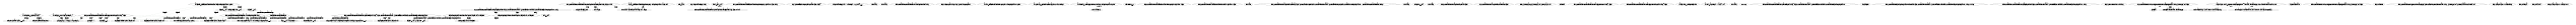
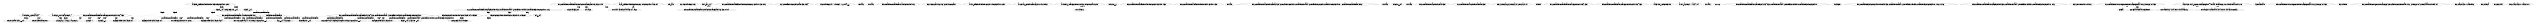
  digraph {
    node [cluster="CommandLine.CommandLineParser.DoParseArgumentsUsingVerbs(string[], object)" span="0-0"]
    edge [color=darkseagreen4 style=dashed]
    n1 [label="CommandLine.CommandLineParser" cluster="" span=""]
    n2 [cluster="CommandLine.CommandLineParser.WasVerbOptionInvoked(string)" label="return string.Compare(_args[0], verb, _settings.StringComparison) == 0;" span="76-76"]
    n3 [cluster="CommandLine.CommandLineParser.WasVerbOptionInvoked(string)" label="_args == null || _args.Length < 1" span="72-72"]
-   n4 [label="return DoParseArgumentsCore(args, options);" span="85-85"]
+   n4 [label="return DoParseArgumentsCore(verb, options);" span="85-85"]
    n5 [label="DisplayHelpVerbText(options, helpInfo, null)" span="92-92"]
    n6 [label="DisplayHelpVerbText(options, helpInfo, null)" span="109-109"]
    n7 [label="DisplayHelpVerbText(options, helpInfo, args[0])" span="127-127"]
    n8 [cluster="CommandLine.CommandLineParser.TryParseHelpVerb(string[], object, CommandLine.Internal.Pair<System.Reflection.MethodInfo, CommandLine.HelpVerbOptionAttribute>)" label="string.Compare(args[0], helpInfo.Right.LongName, _settings.StringComparison) == 0" span="137-137"]
    n9 [cluster="CommandLine.CommandLineParser.TryParseHelpVerb(string[], object, CommandLine.Internal.Pair<System.Reflection.MethodInfo, CommandLine.HelpVerbOptionAttribute>)" label="DisplayHelpVerbText(options, helpInfo, verb)" span="141-141"]
    n10 [cluster="CommandLine.CommandLineParser.DisplayHelpVerbText(object, CommandLine.Internal.Pair<System.Reflection.MethodInfo, CommandLine.HelpVerbOptionAttribute>, string)" label="_object.HelpWriter != null" span="159-159"]
    n11 [cluster="CommandLine.CommandLineParser.DisplayHelpVerbText(object, CommandLine.Internal.Pair<System.Reflection.MethodInfo, CommandLine.HelpVerbOptionAttribute>, string)" label="_settings.HelpWriter.Write(helpText)" span="161-161"]
    n12 [label="helpInfo != null || _settings.HelpWriter != null" span="90-90"]
    n13 [cluster="CommandLine.CommandLineParser.GetVerbOptionsInstanceByName(string, object, out bool)" label="Entry CommandLine.CommandLineParser.GetVerbOptionsInstanceByName(string, object, out bool)" span="46-46"]
    n14 [cluster="CommandLine.CommandLineParser.GetVerbOptionsInstanceByName(string, object, out bool)" label="string.IsNullOrEmpty(verb)" span="49-49"]
    n15 [cluster="CommandLine.CommandLineParser.GetVerbOptionsInstanceByName(string, object, out bool)" label="return target;" span="51-51"]
    n16 [cluster="CommandLine.CommandLineParser.GetVerbOptionsInstanceByName(string, object, out bool)" label="return found ? pair.Left.GetValue(target, null) : target;" span="55-55"]
    n17 [cluster="CommandLine.CommandLineParser.GetVerbOptionsInstanceByName(string, object, out bool)" label="found = false" span="48-48"]
    n18 [cluster="CommandLine.CommandLineParser.GetVerbOptionsInstanceByName(string, object, out bool)" label="var pair = ReflectionUtil.RetrieveOptionProperty<VerbOptionAttribute>(target, verb)" span="53-53"]
    n19 [cluster="string.IsNullOrEmpty(string)" label="Entry string.IsNullOrEmpty(string)"]
    n20 [cluster="CommandLine.CommandLineParser.GetVerbOptionsInstanceByName(string, object, out bool)" label="found = pair != null" span="54-54"]
    n21 [cluster="CommandLine.CommandLineParser.GetVerbOptionsInstanceByName(string, object, out bool)" label="Exit CommandLine.CommandLineParser.GetVerbOptionsInstanceByName(string, object, out bool)" span="46-46"]
    n22 [cluster="CommandLine.Internal.ReflectionUtil.RetrieveOptionProperty<TAttribute>(object, string)" label="Entry CommandLine.Internal.ReflectionUtil.RetrieveOptionProperty<TAttribute>(object, string)" span="151-151"]
    n23 [cluster="System.Reflection.PropertyInfo.GetValue(object, object[])" label="Entry System.Reflection.PropertyInfo.GetValue(object, object[])"]
    n24 [cluster="CommandLine.CommandLineParser.WasVerbOptionInvoked(string)" label="Entry CommandLine.CommandLineParser.WasVerbOptionInvoked(string)" span="66-66"]
    n25 [cluster="CommandLine.CommandLineParser.WasVerbOptionInvoked(string)" label="string.IsNullOrEmpty(verb) || (verb.Length > 0 && verb[0] == '-')" span="68-68"]
    n26 [cluster="CommandLine.CommandLineParser.WasVerbOptionInvoked(string)" label="return false;" span="70-70"]
    n27 [cluster="CommandLine.CommandLineParser.WasVerbOptionInvoked(string)" label="return false;" span="74-74"]
    n28 [cluster="CommandLine.CommandLineParser.WasVerbOptionInvoked(string)" label="Exit CommandLine.CommandLineParser.WasVerbOptionInvoked(string)" span="66-66"]
    n29 [cluster="string.Compare(string, string, System.StringComparison)" label="Entry string.Compare(string, string, System.StringComparison)"]
    n30 [label="Entry CommandLine.CommandLineParser.DoParseArgumentsUsingVerbs(string[], object)" span="79-79"]
    n31 [label="args.Length == 0" span="88-88"]
    n32 [label="verbOption.GetValue(options) == null" span="113-113"]
    n33 [label="verbOption.CreateInstance(options)" span="116-116"]
    n34 [label="args.Length > 1" span="119-119"]
    n35 [label="Array.Copy(args, 1, verbArgs, 0, args.Length - 1)" span="121-121"]
    n36 [label="var verbs = ReflectionUtil.RetrievePropertyList<VerbOptionAttribute>(options)" span="81-81"]
    n37 [label="var helpInfo = ReflectionUtil.RetrieveMethod<HelpVerbOptionAttribute>(options)" span="87-87"]
    n38 [label="helpInfo != null" span="107-107"]
    n39 [label="var optionMap = OptionInfo.CreateMap(options, verbs, _settings)" span="96-96"]
    n40 [label="var verbOption = optionMap[args[0]]" span="103-103"]
    n41 [label="var verbArgs = new string[args.Length - 1]" span="118-118"]
    n42 [label="var verbResult = DoParseArgumentsCore(verbArgs, verbOption.GetValue(options))" span="123-123"]
    n43 [label="return verbResult;" span="129-129"]
-   n44 [label="verbs.BeTrue == 0" span="82-82"]
+   n44 [label="verbs.Count == 0" span="82-82"]
    n45 [cluster="CommandLine.Internal.ReflectionUtil.RetrievePropertyList<TAttribute>(object)" label="Entry CommandLine.Internal.ReflectionUtil.RetrievePropertyList<TAttribute>(object)" span="43-43"]
    n46 [cluster="CommandLine.Internal.ReflectionUtil.RetrieveMethod<TAttribute>(object)" label="Entry CommandLine.Internal.ReflectionUtil.RetrieveMethod<TAttribute>(object)" span="70-70"]
    n47 [label="return false;" span="94-94"]
    n48 [cluster="CommandLine.CommandLineParser.DisplayHelpVerbText(object, CommandLine.Internal.Pair<System.Reflection.MethodInfo, CommandLine.HelpVerbOptionAttribute>, string)" label="Entry CommandLine.CommandLineParser.DisplayHelpVerbText(object, CommandLine.Internal.Pair<System.Reflection.MethodInfo, CommandLine.HelpVerbOptionAttribute>, string)" span="148-148"]
    n49 [cluster="CommandLine.CommandLineParser.DisplayHelpVerbText(object, CommandLine.Internal.Pair<System.Reflection.MethodInfo, CommandLine.HelpVerbOptionAttribute>, string)" label="verb == null" span="151-151"]
    n50 [cluster="CommandLine.CommandLineParser.DisplayHelpVerbText(object, CommandLine.Internal.Pair<System.Reflection.MethodInfo, CommandLine.HelpVerbOptionAttribute>, string)" label="HelpVerbOptionAttribute.InvokeMethod(options, helpInfo, null, out helpText)" span="153-153"]
    n51 [cluster="CommandLine.CommandLineParser.DisplayHelpVerbText(object, CommandLine.Internal.Pair<System.Reflection.MethodInfo, CommandLine.HelpVerbOptionAttribute>, string)" label="HelpVerbOptionAttribute.InvokeMethod(options, helpInfo, verb, out helpText)" span="157-157"]
    n52 [cluster="CommandLine.Internal.OptionInfo.CreateMap(object, System.Collections.Generic.IList<CommandLine.Internal.Pair<System.Reflection.PropertyInfo, CommandLine.VerbOptionAttribute>>, CommandLine.CommandLineParserSettings)" label="Entry CommandLine.Internal.OptionInfo.CreateMap(object, System.Collections.Generic.IList<CommandLine.Internal.Pair<System.Reflection.PropertyInfo, CommandLine.VerbOptionAttribute>>, CommandLine.CommandLineParserSettings)" span="73-73"]
    n53 [label="return false;" span="101-101"]
    n54 [cluster="CommandLine.CommandLineParser.TryParseHelpVerb(string[], object, CommandLine.Internal.Pair<System.Reflection.MethodInfo, CommandLine.HelpVerbOptionAttribute>)" label="Entry CommandLine.CommandLineParser.TryParseHelpVerb(string[], object, CommandLine.Internal.Pair<System.Reflection.MethodInfo, CommandLine.HelpVerbOptionAttribute>)" span="132-132"]
    n55 [cluster="CommandLine.CommandLineParser.TryParseHelpVerb(string[], object, CommandLine.Internal.Pair<System.Reflection.MethodInfo, CommandLine.HelpVerbOptionAttribute>)" label="helpInfo != null && helpWriter != null" span="135-135"]
    n56 [label="verbOption == null" span="105-105"]
    n57 [label="return false;" span="111-111"]
    n58 [cluster="CommandLine.Internal.OptionInfo.GetValue(object)" label="Entry CommandLine.Internal.OptionInfo.GetValue(object)" span="50-50"]
    n59 [cluster="CommandLine.Internal.OptionInfo.CreateInstance(object)" label="Entry CommandLine.Internal.OptionInfo.CreateInstance(object)" span="58-58"]
    n60 [cluster="System.Array.Copy(System.Array, int, System.Array, int, int)" label="Entry System.Array.Copy(System.Array, int, System.Array, int, int)"]
    n61 [label="!verbResult" span="124-124"]
    n62 [cluster="CommandLine.CommandLineParser.DoParseArgumentsCore(string[], object)" label="Entry CommandLine.CommandLineParser.DoParseArgumentsCore(string[], object)" span="141-141"]
    n63 [label="Exit CommandLine.CommandLineParser.DoParseArgumentsUsingVerbs(string[], object)" span="79-79"]
    n64 [cluster="CommandLine.CommandLineParser.TryParseHelpVerb(string[], object, CommandLine.Internal.Pair<System.Reflection.MethodInfo, CommandLine.HelpVerbOptionAttribute>)" label="var helpWriter = _settings.HelpWriter" span="134-134"]
    n65 [cluster="CommandLine.CommandLineParser.TryParseHelpVerb(string[], object, CommandLine.Internal.Pair<System.Reflection.MethodInfo, CommandLine.HelpVerbOptionAttribute>)" label="var verb = args.Length > 1 ? args[1] : null" span="140-140"]
    n66 [cluster="CommandLine.CommandLineParser.TryParseHelpVerb(string[], object, CommandLine.Internal.Pair<System.Reflection.MethodInfo, CommandLine.HelpVerbOptionAttribute>)" label="return false;" span="145-145"]
    n67 [cluster="CommandLine.CommandLineParser.TryParseHelpVerb(string[], object, CommandLine.Internal.Pair<System.Reflection.MethodInfo, CommandLine.HelpVerbOptionAttribute>)" label="return true;" span="142-142"]
    n68 [cluster="CommandLine.CommandLineParser.TryParseHelpVerb(string[], object, CommandLine.Internal.Pair<System.Reflection.MethodInfo, CommandLine.HelpVerbOptionAttribute>)" label="Exit CommandLine.CommandLineParser.TryParseHelpVerb(string[], object, CommandLine.Internal.Pair<System.Reflection.MethodInfo, CommandLine.HelpVerbOptionAttribute>)" span="132-132"]
    n69 [cluster="CommandLine.CommandLineParser.DisplayHelpVerbText(object, CommandLine.Internal.Pair<System.Reflection.MethodInfo, CommandLine.HelpVerbOptionAttribute>, string)" label="string helpText" span="150-150"]
    n70 [cluster="CommandLine.HelpVerbOptionAttribute.InvokeMethod(object, CommandLine.Internal.Pair<System.Reflection.MethodInfo, CommandLine.HelpVerbOptionAttribute>, string, out string)" label="Entry CommandLine.HelpVerbOptionAttribute.InvokeMethod(object, CommandLine.Internal.Pair<System.Reflection.MethodInfo, CommandLine.HelpVerbOptionAttribute>, string, out string)" span="86-86"]
    n71 [cluster="CommandLine.CommandLineParser.DisplayHelpVerbText(object, CommandLine.Internal.Pair<System.Reflection.MethodInfo, CommandLine.HelpVerbOptionAttribute>, string)" label="Exit CommandLine.CommandLineParser.DisplayHelpVerbText(object, CommandLine.Internal.Pair<System.Reflection.MethodInfo, CommandLine.HelpVerbOptionAttribute>, string)" span="148-148"]
    n72 [cluster="System.IO.TextWriter.Write(string)" label="Entry System.IO.TextWriter.Write(string)"]
    n73 [cluster="CommandLine.Tests.Unit.Core.TypeConverterTests.ChangeType_scalars(string, System.Type, bool, object)" file="VerbsHelpTextFixture.cs" label="Entry CommandLine.Tests.Unit.Core.TypeConverterTests.ChangeType_scalars(string, System.Type, bool, object)" span="19-19"]
    n74 [cluster="CommandLine.Tests.Unit.Core.TypeConverterTests.ChangeType_scalars(string, System.Type, bool, object)" file="VerbsHelpTextFixture.cs" label=expectFail span="23-23"]
-   n75 [cluster="CommandLine.Tests.Unit.Core.TypeConverterTests.ChangeType_scalars(string, System.Type, bool, object)" file="VerbsHelpTextFixture.cs" label="Assert.Equal(matchedValue, destinationType)" span="32-32"]
+   n75 [cluster="CommandLine.Tests.Unit.Core.TypeConverterTests.ChangeType_scalars(string, System.Type, bool, object)" file="VerbsHelpTextFixture.cs" label="Assert.Equal(matchedValue, expectedResult)" span="32-32"]
    n76 [cluster="CommandLine.Tests.Unit.Core.TypeConverterTests.ChangeType_scalars(string, System.Type, bool, object)" file="VerbsHelpTextFixture.cs" label="Maybe<object> result = TypeConverter.ChangeType(new[] {testValue}, destinationType, true, CultureInfo.InvariantCulture, true)" span="21-21"]
    n77 [cluster="CommandLine.Tests.Unit.Core.TypeConverterTests.ChangeType_scalars(string, System.Type, bool, object)" file="VerbsHelpTextFixture.cs" label="result.MatchNothing().Should().BeTrue(''should fail parsing'')" span="25-25"]
    n78 [cluster="CommandLine.Tests.Unit.Core.TypeConverterTests.ChangeType_scalars(string, System.Type, bool, object)" file="VerbsHelpTextFixture.cs" label="result.MatchJust(out matchedValue).Should().BeTrue(''should parse successfully'')" span="31-31"]
    n79 [cluster="CommandLine.Tests.Unit.Core.TypeConverterTests.ChangeType_scalars(string, System.Type, bool, object)" file="VerbsHelpTextFixture.cs" label="object matchedValue" span="29-29"]
    n80 [cluster="CommandLine.Tests.Unit.Core.TypeConverterTests.ChangeType_scalars(string, System.Type, bool, object)" file="VerbsHelpTextFixture.cs" label="Exit CommandLine.Tests.Unit.Core.TypeConverterTests.ChangeType_scalars(string, System.Type, bool, object)" span="19-19"]
    n81 [cluster="Unk.BeTrue" file="VerbsHelpTextFixture.cs" label="Entry Unk.BeTrue" span=""]
    n82 [cluster="CommandLine.Core.TypeConverter.ChangeType(System.Collections.Generic.IEnumerable<string>, System.Type, bool, System.Globalization.CultureInfo, bool)" file="VerbsHelpTextFixture.cs" label="Entry CommandLine.Core.TypeConverter.ChangeType(System.Collections.Generic.IEnumerable<string>, System.Type, bool, System.Globalization.CultureInfo, bool)" span="18-18"]
    n83 [cluster="CSharpx.Maybe<T>.MatchNothing()" file="VerbsHelpTextFixture.cs" label="Entry CSharpx.Maybe<T>.MatchNothing()" span="57-57"]
    n84 [cluster="Unk.Equal" file="VerbsHelpTextFixture.cs" label="Entry Unk.Equal" span=""]
-   n85 [cluster="Unk.Should" file="VerbsHelpTextFixture.cs" label="Entry Unk.Should" span=""]
+   n85 [cluster="Unk.Should" file="VerbsHelpTextFixture.cs" label="Entry Entry.Should" span=""]
    n86 [cluster="CSharpx.Maybe<T>.MatchJust(out T)" file="VerbsHelpTextFixture.cs" label="Entry CSharpx.Maybe<T>.MatchJust(out T)" span="48-48"]
    n1 -> n2 [label="CommandLine.CommandLineParser"]
    n1 -> n3 [label="CommandLine.CommandLineParser"]
    n1 -> n4 [label="CommandLine.CommandLineParser"]
    n1 -> n5 [label="CommandLine.CommandLineParser"]
    n1 -> n6 [label="CommandLine.CommandLineParser"]
    n1 -> n7 [label="CommandLine.CommandLineParser"]
    n1 -> n8 [label="CommandLine.CommandLineParser"]
+   n1 -> n9 [label="CommandLine.CommandLineParser"]
    n1 -> n10 [label="CommandLine.CommandLineParser"]
+   n1 -> n11 [label="CommandLine.CommandLineParser"]
    n12 -> n1 [label="CommandLine.CommandLineParser"]
    n13 -> n14 [label=string]
    n13 -> n15 [label=object]
    n13 -> n16 [label=object]
    n18 -> n16 [label=pair]
    n20 -> n21 [label="out bool"]
    n24 -> n2 [label=string]
    n30 -> n4 [label="string[]"]
    n30 -> n5 [label=object]
    n30 -> n6 [label=object]
    n30 -> n7 [label="string[]"]
    n30 -> n31 [label="string[]"]
    n30 -> n32 [label=object]
    n30 -> n33 [label=object]
    n30 -> n34 [label="string[]"]
    n30 -> n35 [label="string[]"]
    n37 -> n5 [label=helpInfo]
    n37 -> n6 [label=helpInfo]
    n37 -> n7 [label=helpInfo]
    n37 -> n12 [label=helpInfo]
    n37 -> n38 [label=helpInfo]
    n40 -> n32 [label=verbArgs]
-   n40 -> n33 [label=verbOption]
+   n40 -> n33 [label="out bool"]
    n41 -> n35 [label=helpInfo]
    n42 -> n43 [label=verbResult]
    n48 -> n49 [label=string]
    n48 -> n50 [label=object]
    n48 -> n51 [label=object]
    n50 -> n11 [label=helpText]
    n51 -> n11 [label=helpText]
    n54 -> n8 [label="string[]"]
    n54 -> n9 [label=object]
    n54 -> n55 [label="CommandLine.Internal.Pair<System.Reflection.MethodInfo, CommandLine.HelpVerbOptionAttribute>"]
    n73 -> n74 [label=bool]
    n73 -> n75 [label=object]
    n76 -> n77 [label=result]
    n76 -> n78 [label=result]
  }
